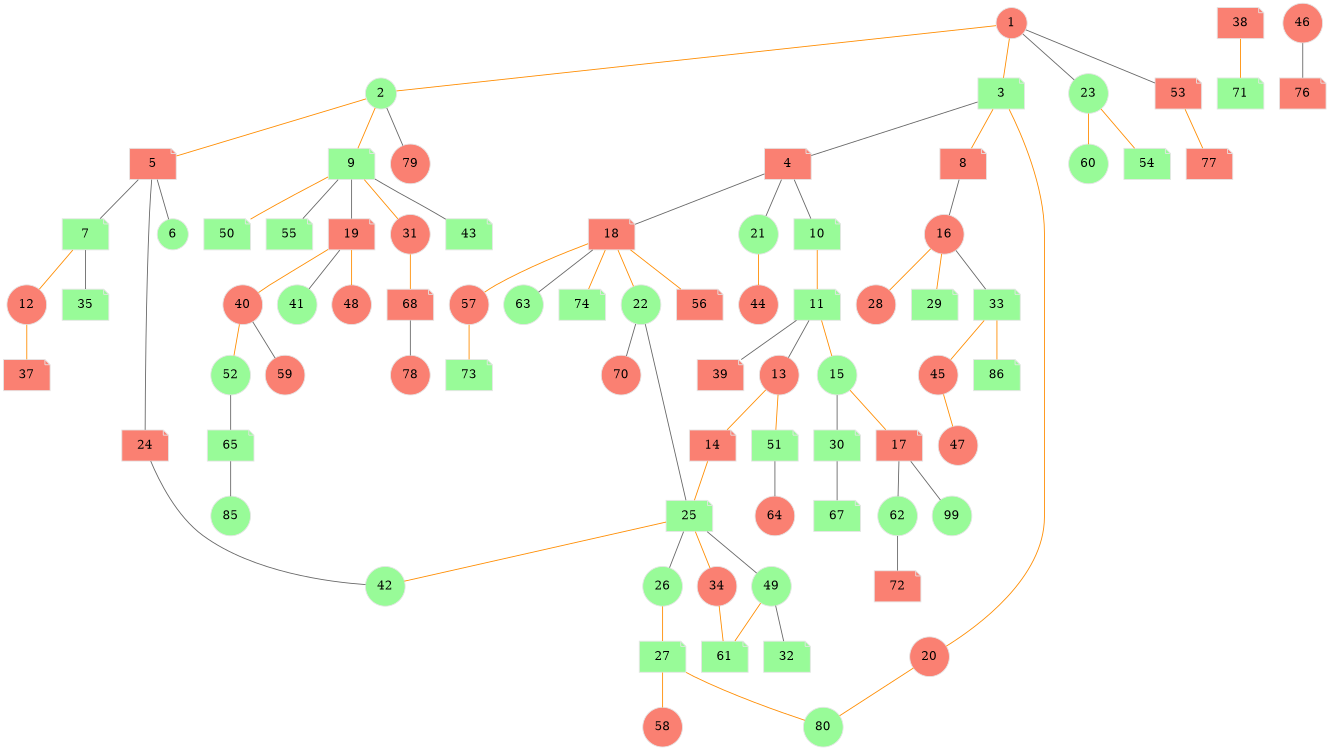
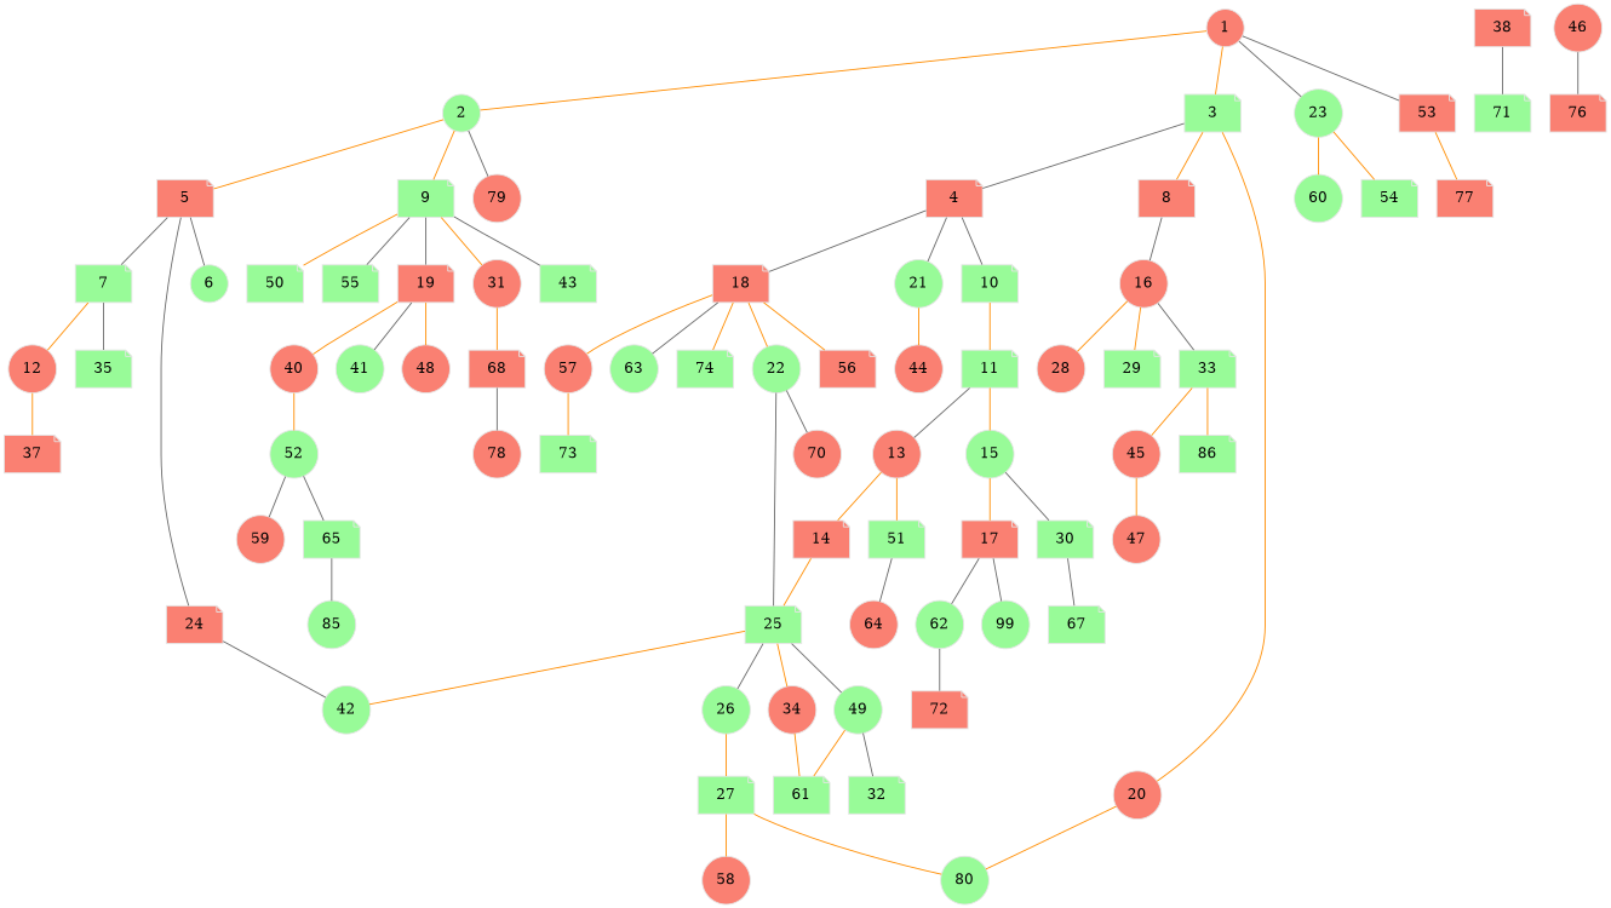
  graph {
    fontname="DejaVu Serif"
    node [color=gray90 fillcolor=palegreen fontname="DejaVu Serif" shape=note style=filled]
    edge [color=darkorange fontname="DejaVu Serif"]
    1 [fillcolor=salmon shape=circle]
    2 [shape=circle]
    3
    23 [shape=circle]
    53 [fillcolor=salmon]
    5 [fillcolor=salmon]
    9
    79 [fillcolor=salmon shape=circle]
    4 [fillcolor=salmon]
    8 [fillcolor=salmon]
    20 [fillcolor=salmon shape=circle]
    54
    60 [shape=circle]
    77 [fillcolor=salmon]
    6 [shape=circle]
    7
    24 [fillcolor=salmon]
    19 [fillcolor=salmon]
    31 [fillcolor=salmon shape=circle]
    43
    50
    55
    10
    18 [fillcolor=salmon]
    21 [shape=circle]
    16 [fillcolor=salmon shape=circle]
    80 [shape=circle]
    11
    22 [shape=circle]
    56 [fillcolor=salmon]
    57 [fillcolor=salmon shape=circle]
    63 [shape=circle]
    74
    44 [fillcolor=salmon shape=circle]
    12 [fillcolor=salmon shape=circle]
    35
    42 [shape=circle]
    37 [fillcolor=salmon]
    28 [fillcolor=salmon shape=circle]
    29
    33
    40 [fillcolor=salmon shape=circle]
    41 [shape=circle]
    48 [fillcolor=salmon shape=circle]
    68 [fillcolor=salmon]
    13 [fillcolor=salmon shape=circle]
    15 [shape=circle]
-   39 [fillcolor=salmon]
    14 [fillcolor=salmon]
    51
    17 [fillcolor=salmon]
    30
    25
    64 [fillcolor=salmon shape=circle]
    26 [shape=circle]
    34 [fillcolor=salmon shape=circle]
    49 [shape=circle]
    62 [shape=circle]
    n59 [label=99 shape=circle]
    67
    45 [fillcolor=salmon shape=circle]
    n62 [label=86]
    72 [fillcolor=salmon]
    70 [fillcolor=salmon shape=circle]
    73
    52 [shape=circle]
    27
    61
    32
    58 [fillcolor=salmon shape=circle]
    78 [fillcolor=salmon shape=circle]
    47 [fillcolor=salmon shape=circle]
    38 [fillcolor=salmon]
    71
    46 [fillcolor=salmon shape=circle]
    76 [fillcolor=salmon]
    59 [fillcolor=salmon shape=circle]
    65
    n79 [label=85 shape=circle]
    1 -- 2
    1 -- 3
    1 -- 23 [color=gray40]
    1 -- 53 [color=gray40]
    2 -- 5
    2 -- 9
    2 -- 79 [color=gray40]
    3 -- 4 [color=gray40]
    3 -- 8
    3 -- 20
    23 -- 54
    23 -- 60
    53 -- 77
    5 -- 6 [color=gray40]
    5 -- 7 [color=gray40]
    5 -- 24 [color=gray40]
    9 -- 19 [color=gray40]
    9 -- 31
    9 -- 43 [color=gray40]
    9 -- 50
    9 -- 55 [color=gray40]
    4 -- 10 [color=gray40]
    4 -- 18 [color=gray40]
    4 -- 21 [color=gray40]
    8 -- 16 [color=gray40]
    20 -- 80
    7 -- 12
    7 -- 35 [color=gray40]
    24 -- 42 [color=gray40]
    19 -- 40
    19 -- 41 [color=gray40]
    19 -- 48
    31 -- 68
    10 -- 11
    18 -- 22
    18 -- 56
    18 -- 57
    18 -- 63 [color=gray40]
    18 -- 74
    21 -- 44
    16 -- 28
    16 -- 29
    16 -- 33 [color=gray40]
    11 -- 13 [color=gray40]
    11 -- 15
-   11 -- 39 [color=gray40]
    22 -- 25 [color=gray40]
    22 -- 70 [color=gray40]
    57 -- 73
    12 -- 37
    33 -- 45
    33 -- n62
    40 -- 52
    68 -- 78 [color=gray40]
    13 -- 14
    13 -- 51
    15 -- 17
    15 -- 30 [color=gray40]
    14 -- 25
    51 -- 64 [color=gray40]
    17 -- 62 [color=gray40]
    17 -- n59 [color=gray40]
    30 -- 67 [color=gray40]
    25 -- 42
    25 -- 26 [color=gray40]
    25 -- 34
    25 -- 49 [color=gray40]
    26 -- 27
    34 -- 61
    49 -- 61
    49 -- 32 [color=gray40]
    62 -- 72 [color=gray40]
    45 -- 47
-   40 -- 59 [color=gray40]
+   52 -- 59 [color=gray40]
    52 -- 65 [color=gray40]
    27 -- 80
    27 -- 58
-   38 -- 71
+   38 -- 71 [color=gray40]
    46 -- 76 [color=gray40]
    65 -- n79 [color=gray40]
  }
